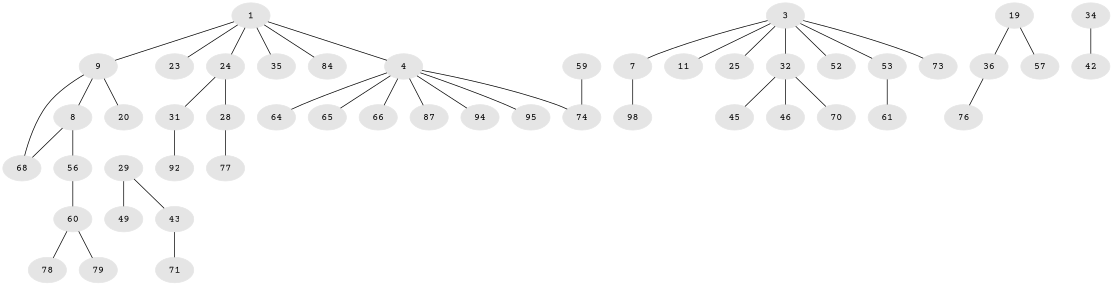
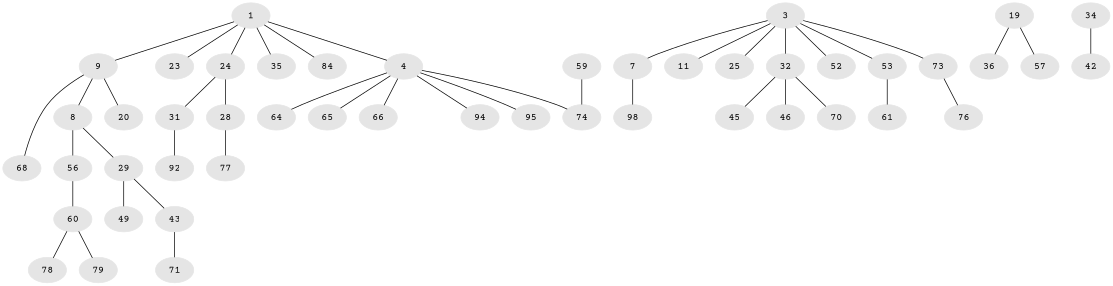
  graph {
    fontname="Courier Prime"
    node [color=gray90 fontname="Courier Prime" style=filled]
    edge [fontname="Courier Prime"]
    1 [super="+2"]
    4 [super="+10+13+14"]
    n3 [label=9]
    23 [super="+90+83"]
    24 [super="+27"]
    35
    84
    3 [super="+97+5+17+18+12"]
    7 [super="+9"]
    11 [super="+16+22+63"]
    25
    32
    52
    53
    73
    64 [super="+82"]
    65 [super="+72"]
    66
-   87
    94
    95 [super="+96"]
    74
    8 [super="+40"]
    20 [super="+75+62+37+44+56"]
    68 [super="+80"]
    19 [super="+39"]
    36
    57
    28
    31
    34
    42
    98
    45
    46 [super="+54"]
    70
    61
    76
    59
    29 [super="+30"]
    n41 [label=56]
    43
    49 [super="+91"]
    60
    77
    92
    71
    78
    79
    1 -- 4
    1 -- n3
    1 -- 23
    1 -- 24
    1 -- 35
    1 -- 84
    4 -- 64
    4 -- 65
    4 -- 66
-   4 -- 87
    4 -- 94
    4 -- 95
    4 -- 74
    n3 -- 8
    n3 -- 20
    n3 -- 68
    24 -- 28
    24 -- 31
    3 -- 7
    3 -- 11
    3 -- 25
    3 -- 32
    3 -- 52
    3 -- 53
    3 -- 73
    7 -- 98
    32 -- 45
    32 -- 46
    32 -- 70
    53 -- 61
-   36 -- 76
-   8 -- 68
+   73 -- 76
+   8 -- 29
    8 -- n41
    19 -- 36
    19 -- 57
    28 -- 77
    31 -- 92
    34 -- 42
    59 -- 74
    29 -- 43
    29 -- 49
    n41 -- 60
    43 -- 71
    60 -- 78
    60 -- 79
  }
